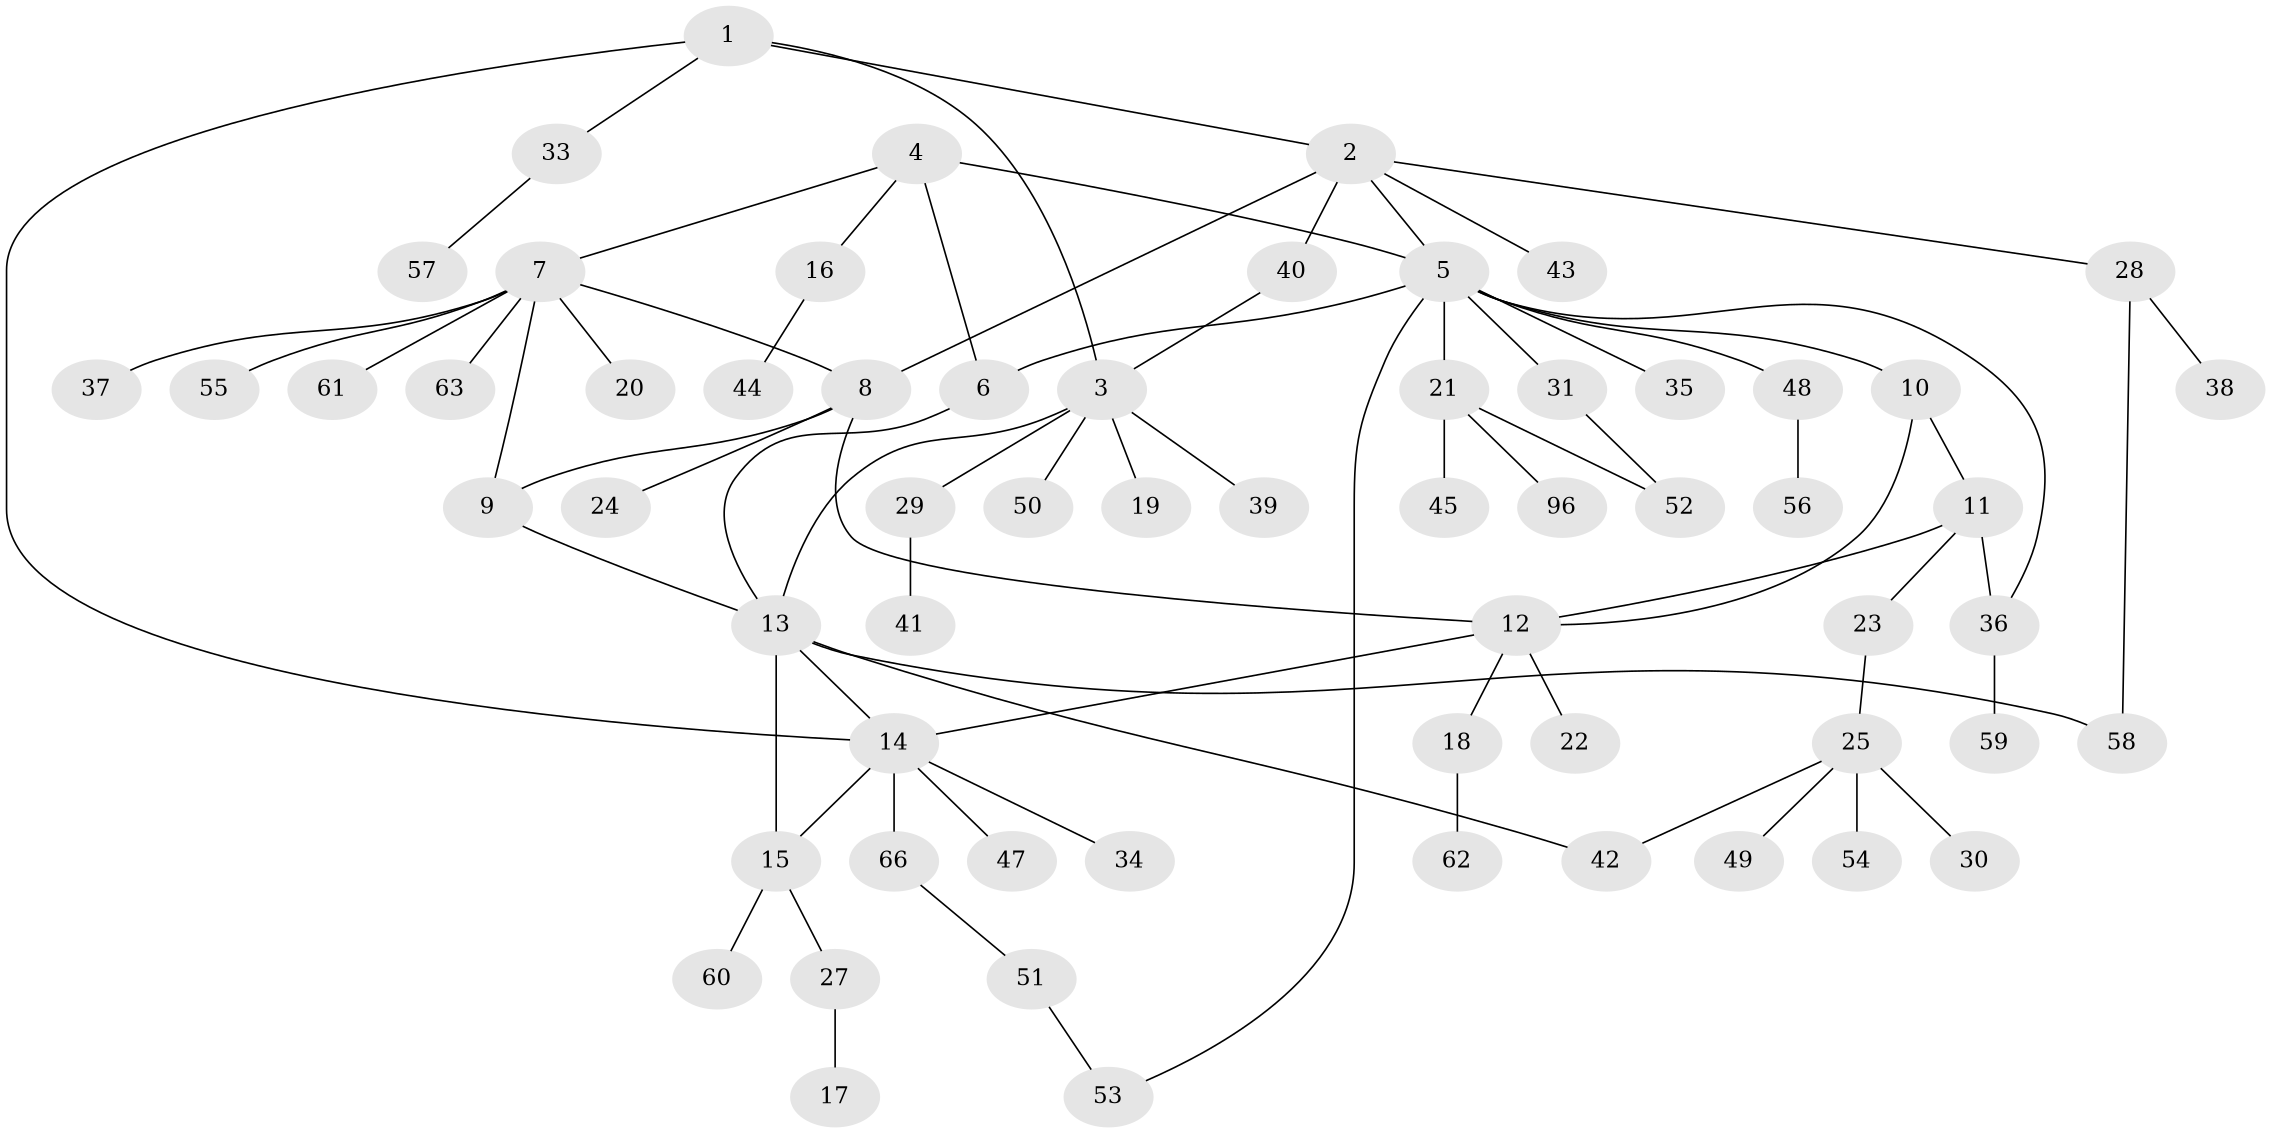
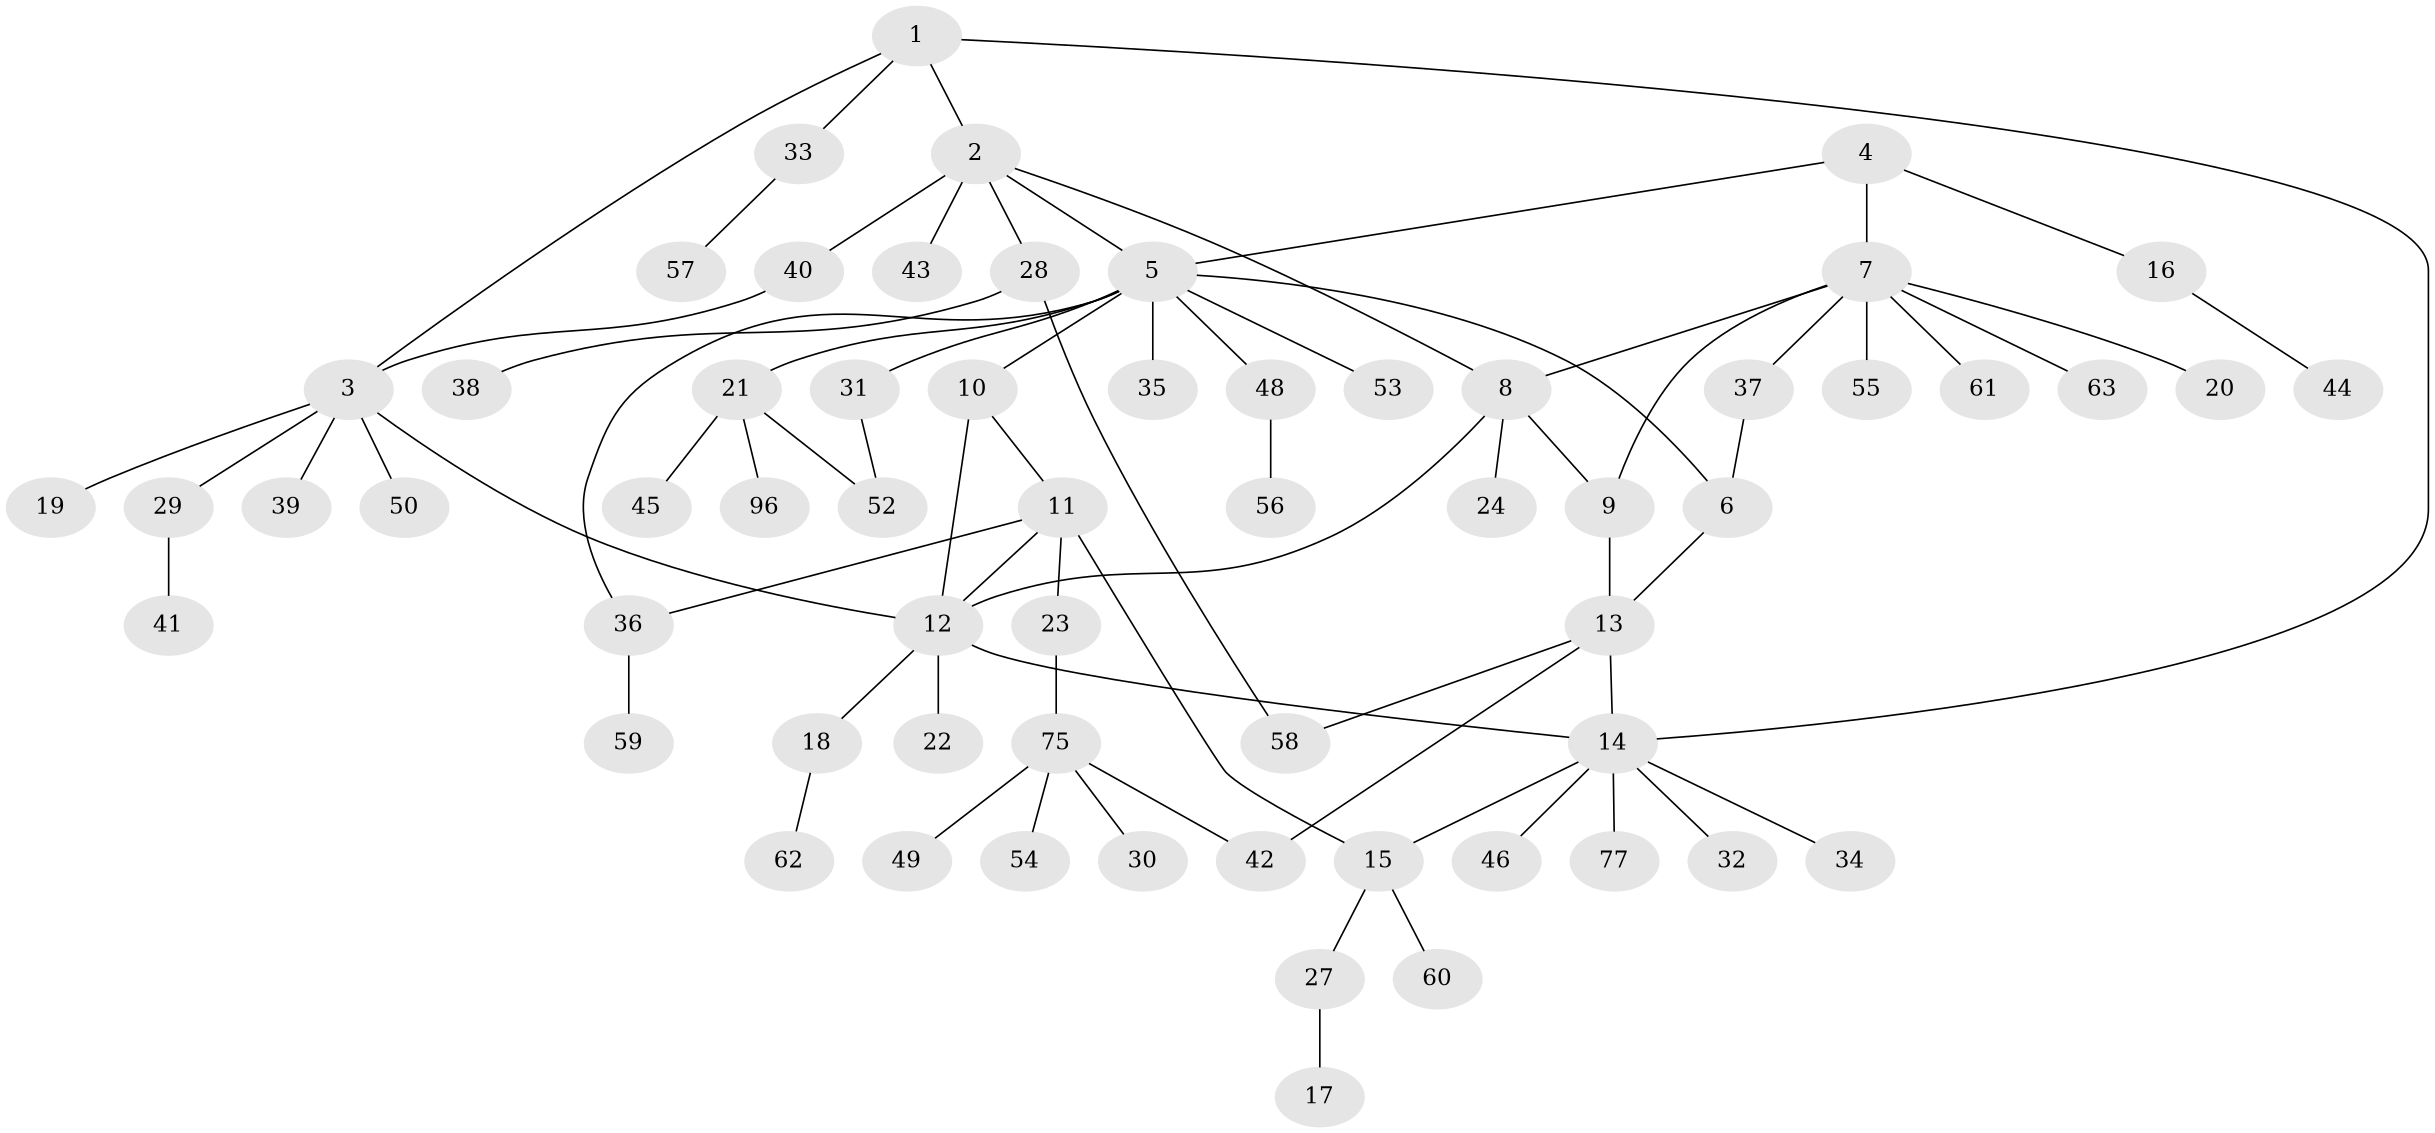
  graph {
    node [color=gray90 style=filled]
    1
    2
    3
    14
    33
    5
    8
    28
    40
    43
    12
    19
    29
    39
    50
    15
+   32
    34
-   46 [label=66]
-   47
+   46
+   47 [label=77]
    57
    6
    10
    21
    31
    35
    36
    48
    53
    9
    24
    58
    38
    18
    22
    41
    4
    7
    16
    13
    20
    37
    55
    61
    63
    44
    11
    n48 [label=96]
    45
    52
    59
    56
    42
    23
-   25
+   25 [label=75]
    62
    27
    60
-   51
    17
    30
    49
    54
    1 -- 2
    1 -- 3
    1 -- 14
    1 -- 33
    2 -- 5
    2 -- 8
    2 -- 28
    2 -- 40
    2 -- 43
-   3 -- 13
+   3 -- 12
    3 -- 19
    3 -- 29
    3 -- 39
    3 -- 50
    14 -- 15
+   14 -- 32
    14 -- 34
    14 -- 46
    14 -- 47
    33 -- 57
    5 -- 6
    5 -- 10
    5 -- 21
    5 -- 31
    5 -- 35
    5 -- 36
    5 -- 48
    5 -- 53
    8 -- 12
    8 -- 9
    8 -- 24
    28 -- 58
    28 -- 38
    40 -- 3
    12 -- 14
    12 -- 18
    12 -- 22
    29 -- 41
    15 -- 27
    15 -- 60
-   46 -- 51
    6 -- 13
    10 -- 12
    10 -- 11
    21 -- n48
    21 -- 45
    21 -- 52
    31 -- 52
    36 -- 59
    48 -- 56
    9 -- 13
    18 -- 62
    4 -- 5
-   4 -- 6
+   37 -- 6
    4 -- 7
    4 -- 16
    7 -- 8
    7 -- 9
    7 -- 20
    7 -- 37
    7 -- 55
    7 -- 61
    7 -- 63
    16 -- 44
    13 -- 14
-   13 -- 15
+   11 -- 15
    13 -- 58
    13 -- 42
    11 -- 12
    11 -- 36
    11 -- 23
    23 -- 25
    25 -- 42
    25 -- 30
    25 -- 49
    25 -- 54
    27 -- 17
-   51 -- 53
  }
